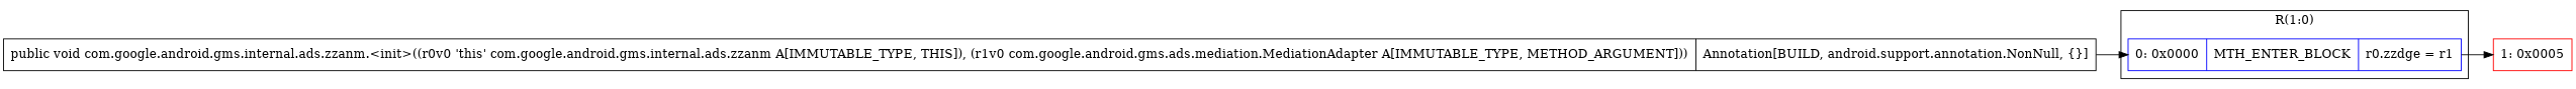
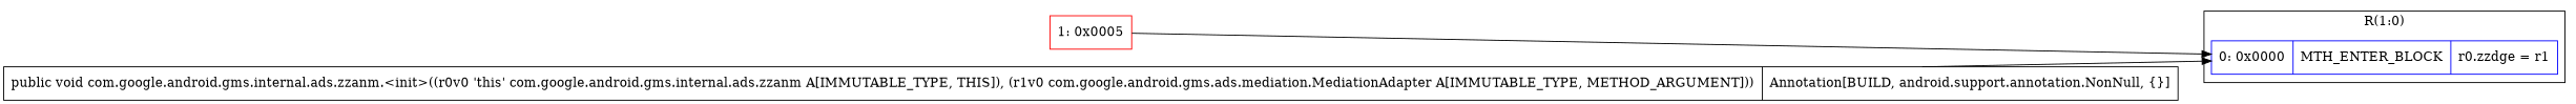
  digraph {
    rankdir=LR
    node [shape=record]
    n1 [color=blue label="{0\:\ 0x0000|MTH_ENTER_BLOCK\l|r0.zzdge = r1\l}"]
    n2 [color=red label="{1\:\ 0x0005}"]
    n3 [label="{public void com.google.android.gms.internal.ads.zzanm.\<init\>((r0v0 'this' com.google.android.gms.internal.ads.zzanm A[IMMUTABLE_TYPE, THIS]), (r1v0 com.google.android.gms.ads.mediation.MediationAdapter A[IMMUTABLE_TYPE, METHOD_ARGUMENT]))  | Annotation[BUILD, android.support.annotation.NonNull, \{\}]\l}"]
    subgraph cluster_1 {
      label="R(1:0)"
      n1
    }
-   n1 -> n2
+   n2 -> n1
    n3 -> n1
  }
